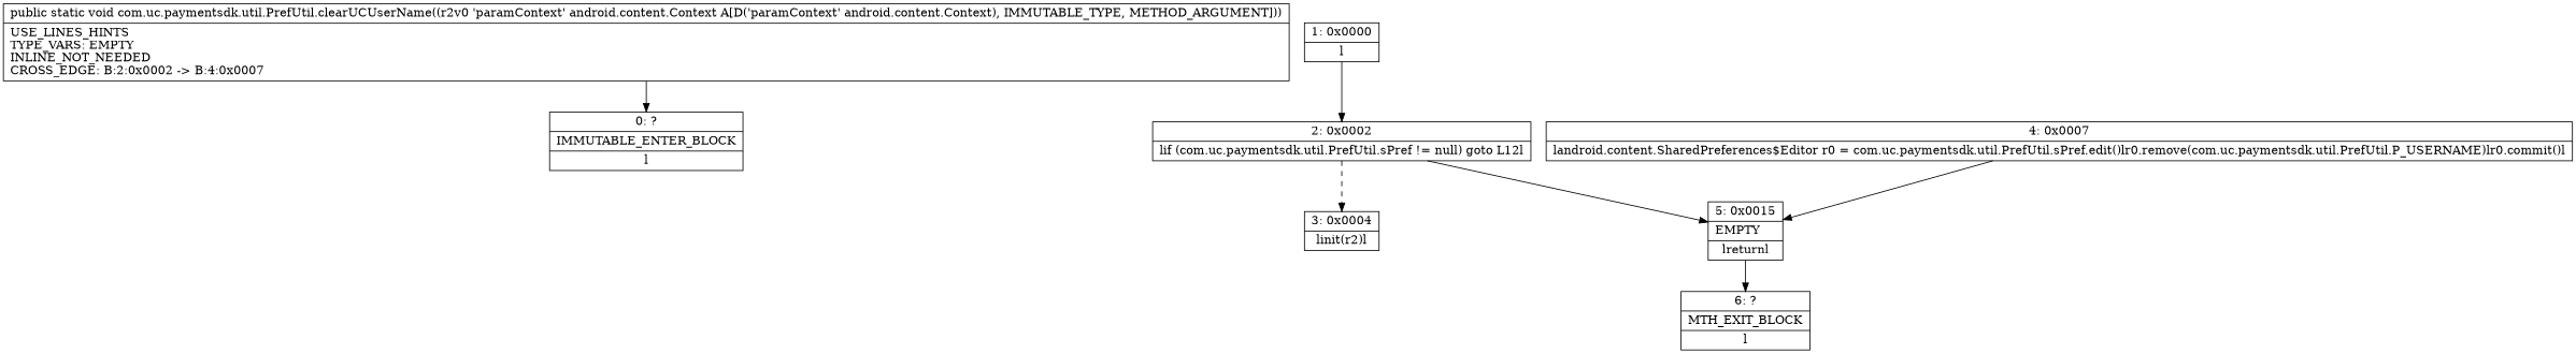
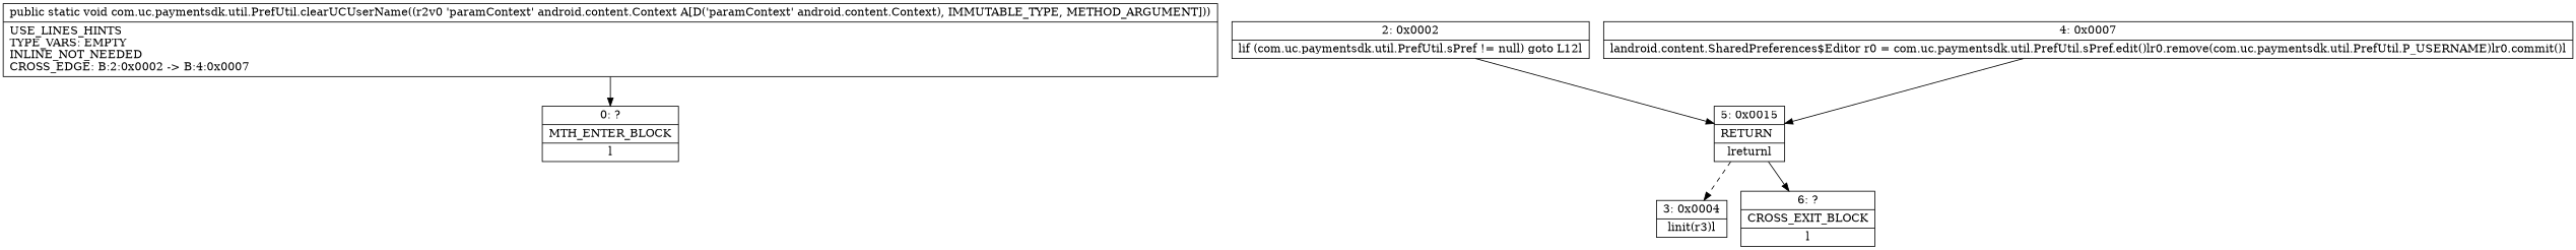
  digraph {
    node [shape=record]
-   n1 [label="{0\:\ ?|IMMUTABLE_ENTER_BLOCK\l|l}"]
-   n2 [label="{1\:\ 0x0000|l}"]
+   n1 [label="{0\:\ ?|MTH_ENTER_BLOCK\l|l}"]
    n3 [label="{2\:\ 0x0002|lif (com.uc.paymentsdk.util.PrefUtil.sPref != null) goto L12l}"]
-   n4 [label="{3\:\ 0x0004|linit(r2)l}"]
-   n5 [label="{5\:\ 0x0015|EMPTY\l|lreturnl}"]
+   n4 [label="{3\:\ 0x0004|linit(r3)l}"]
+   n5 [label="{5\:\ 0x0015|RETURN\l|lreturnl}"]
    n6 [label="{4\:\ 0x0007|landroid.content.SharedPreferences$Editor r0 = com.uc.paymentsdk.util.PrefUtil.sPref.edit()lr0.remove(com.uc.paymentsdk.util.PrefUtil.P_USERNAME)lr0.commit()l}"]
-   n7 [label="{6\:\ ?|MTH_EXIT_BLOCK\l|l}"]
+   n7 [label="{6\:\ ?|CROSS_EXIT_BLOCK\l|l}"]
    n8 [label="{public static void com.uc.paymentsdk.util.PrefUtil.clearUCUserName((r2v0 'paramContext' android.content.Context A[D('paramContext' android.content.Context), IMMUTABLE_TYPE, METHOD_ARGUMENT]))  | USE_LINES_HINTS\lTYPE_VARS: EMPTY\lINLINE_NOT_NEEDED\lCROSS_EDGE: B:2:0x0002 \-\> B:4:0x0007\l}"]
-   n2 -> n3
-   n3 -> n4 [style=dashed]
+   n5 -> n4 [style=dashed]
    n3 -> n5
    n5 -> n7
    n6 -> n5
    n8 -> n1
  }
